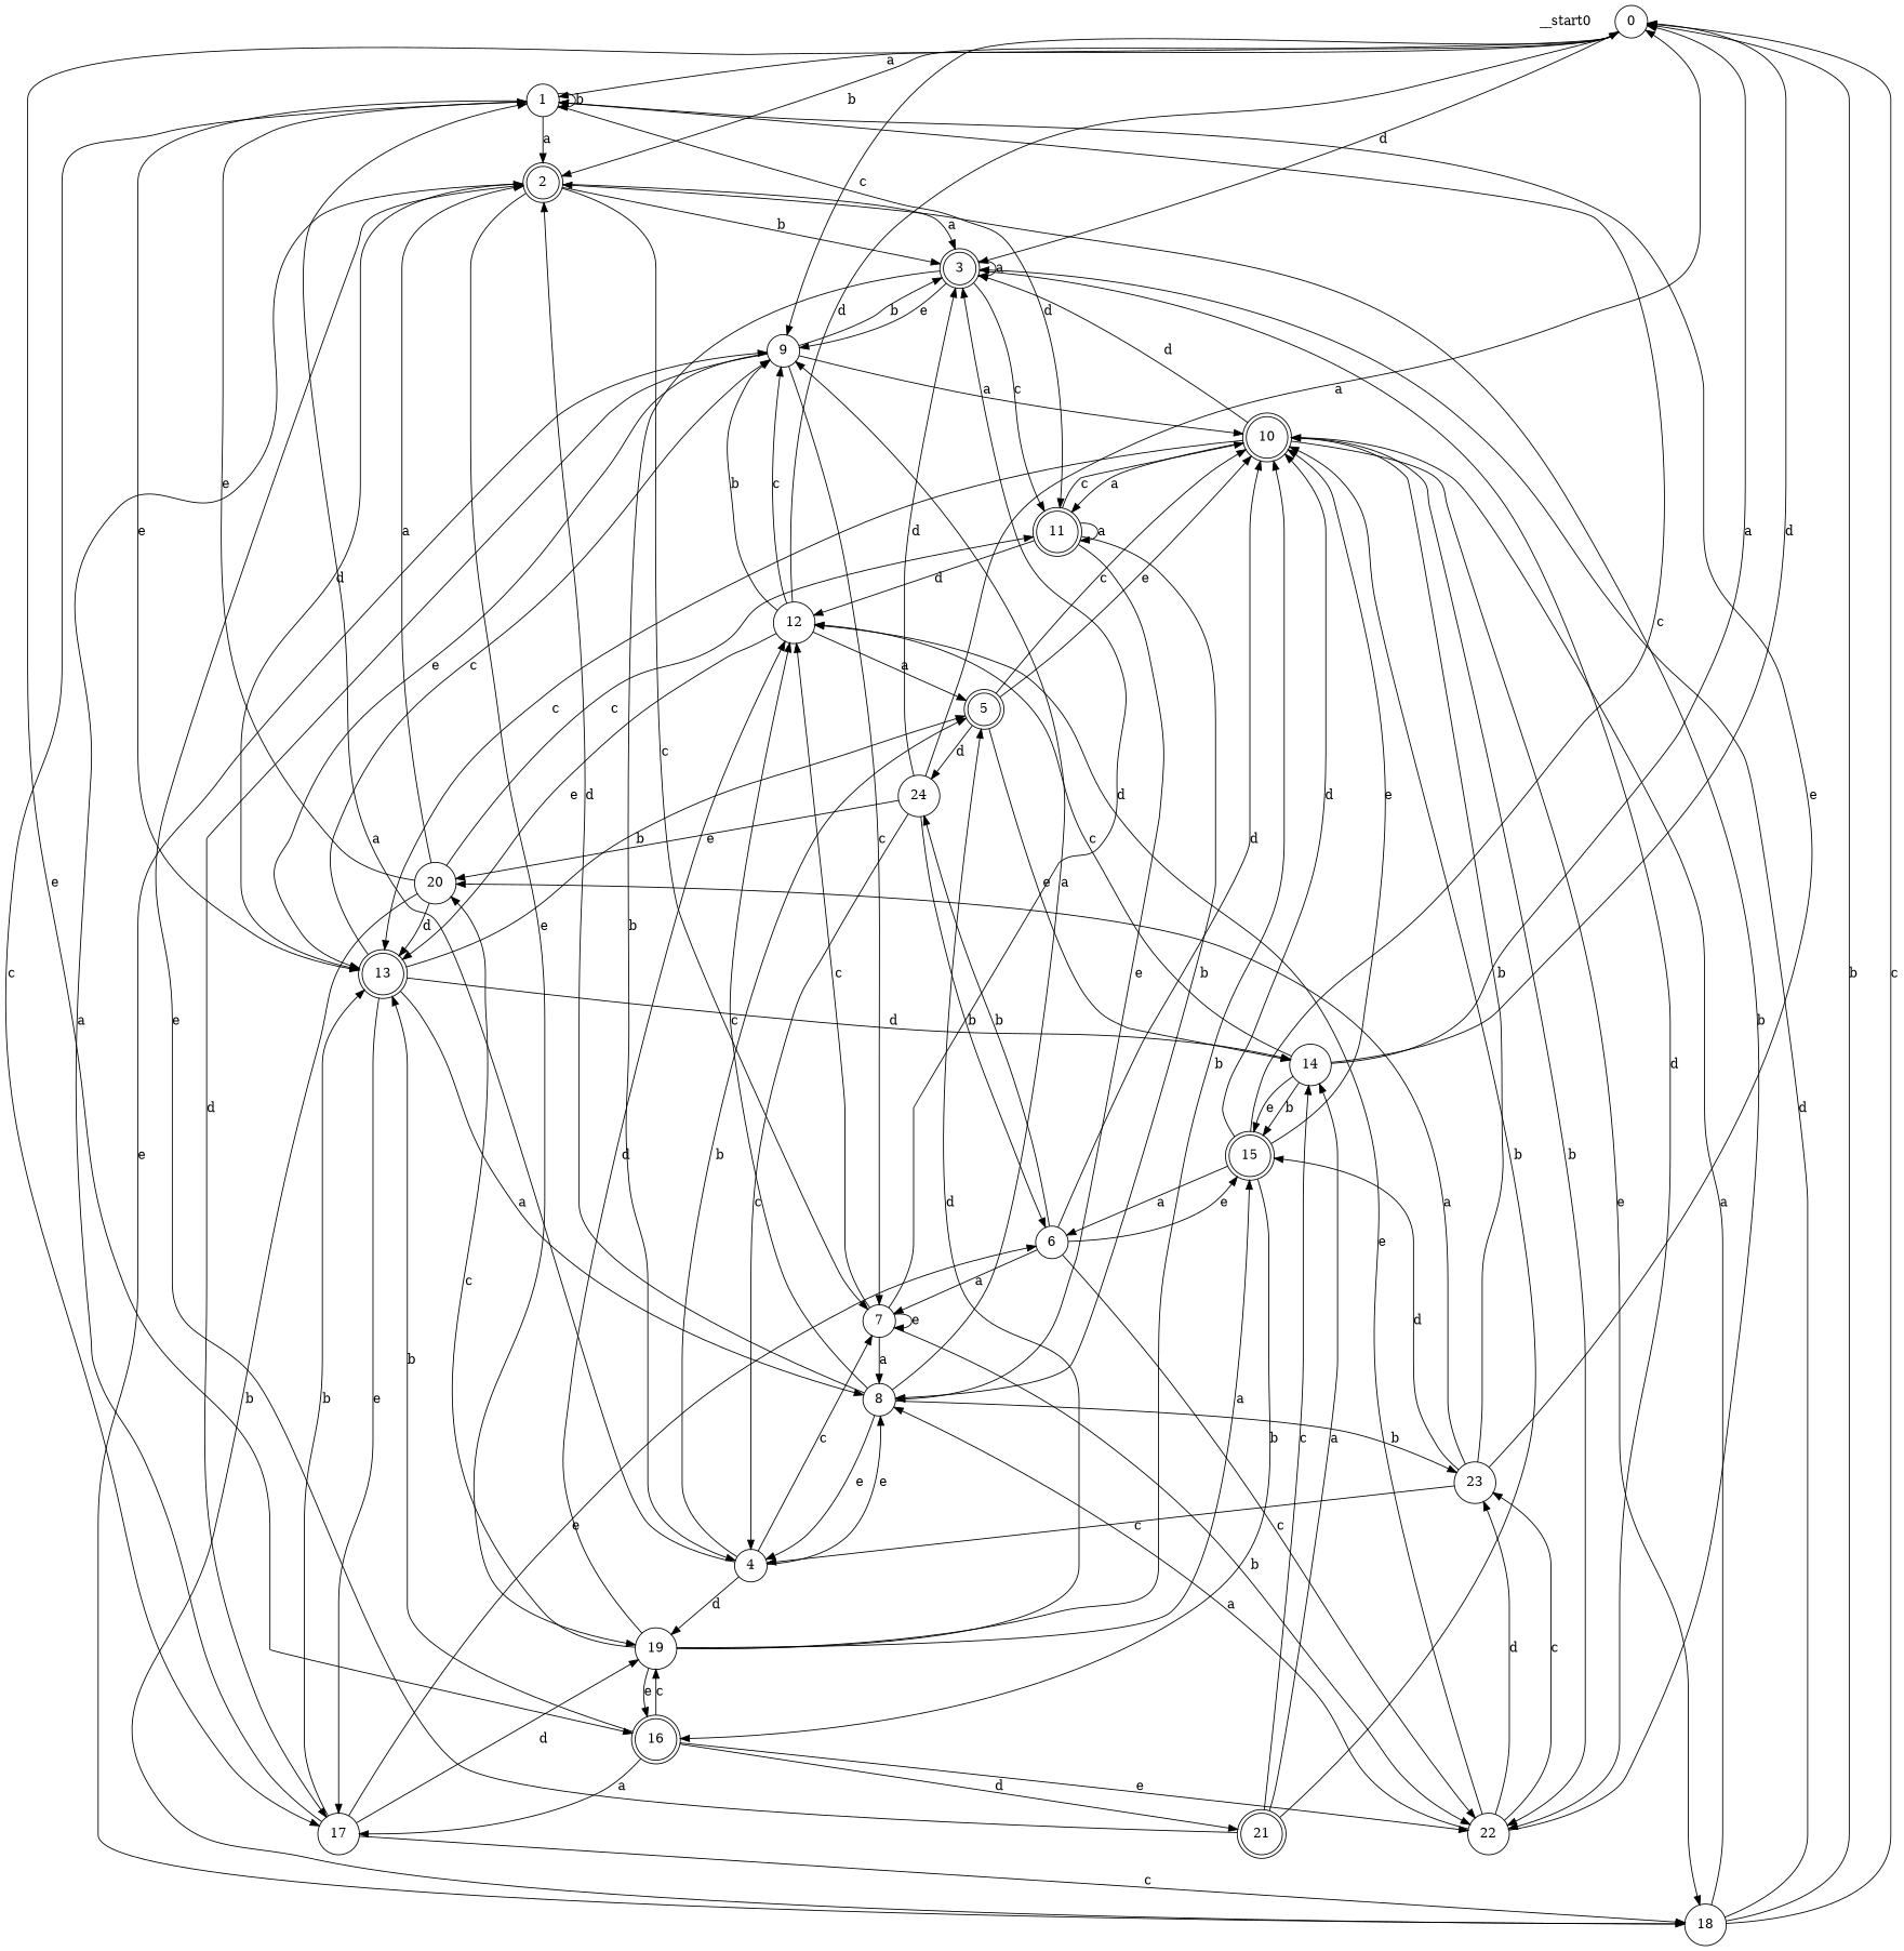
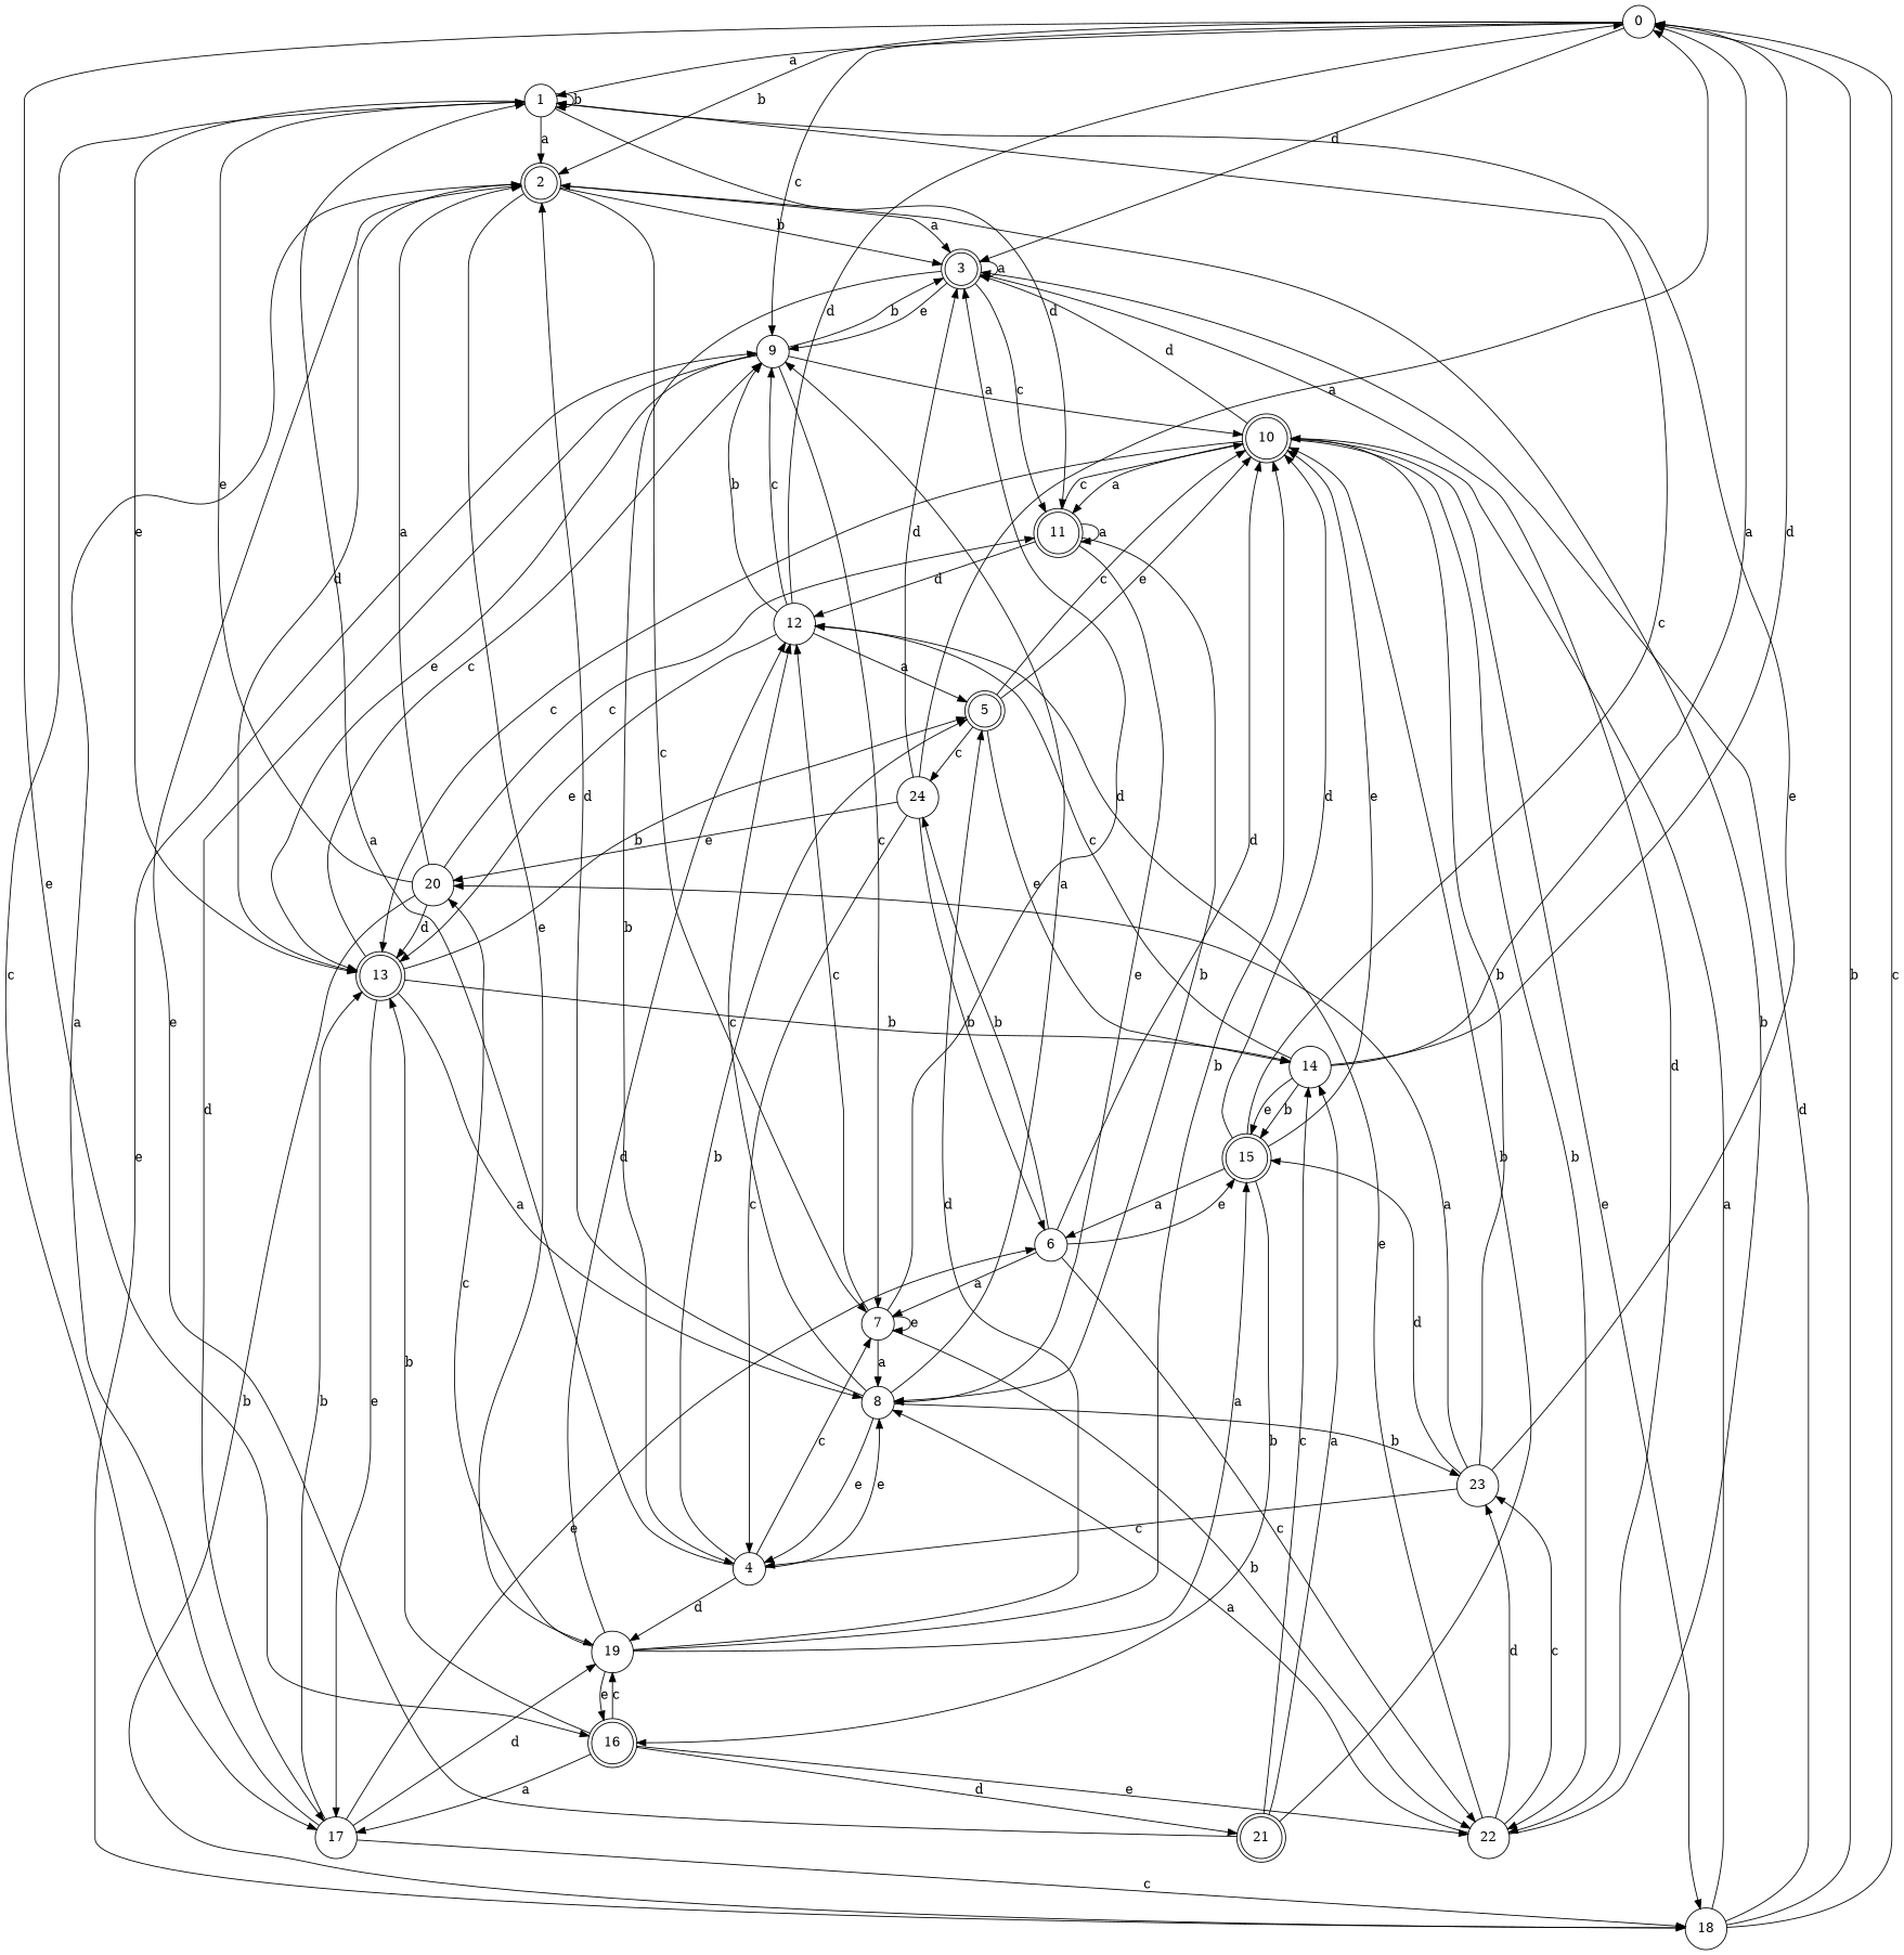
  digraph {
    rankdir=TB
    node [shape=circle color=black fillcolor=white style=filled]
-   __start0 [shape=none color="" fillcolor="" style=""]
    n2 [label=0]
    n3 [label=1]
    n4 [label=2 shape=doublecircle style="rounded,filled"]
    n5 [label=3 shape=doublecircle style="rounded,filled"]
    n6 [label=9]
    n7 [label=16 shape=doublecircle style="rounded,filled"]
    n8 [label=11 shape=doublecircle style="rounded,filled"]
    n9 [label=13 shape=doublecircle style="rounded,filled"]
    n10 [label=17]
    n11 [label=7]
    n12 [label=19]
    n13 [label=4]
    n14 [label=22]
    n15 [label=10 shape=doublecircle style="rounded,filled"]
    n16 [label=21 shape=doublecircle style="rounded,filled"]
    n17 [label=8]
    n18 [label=12]
    n19 [label=5 shape=doublecircle style="rounded,filled"]
    n20 [label=14]
    n21 [label=6]
    n22 [label=18]
    n23 [label=15 shape=doublecircle style="rounded,filled"]
    n24 [label=20]
    n25 [label=23]
    n26 [label=24]
    n2 -> n3 [label=a]
    n2 -> n4 [label=b]
    n2 -> n5 [label=d]
    n2 -> n6 [label=c]
    n2 -> n7 [label=e]
    n3 -> n3 [label=b]
    n3 -> n4 [label=a]
    n3 -> n8 [label=d]
    n3 -> n9 [label=e]
    n3 -> n10 [label=c]
    n4 -> n5 [label=a]
    n4 -> n5 [label=b]
    n4 -> n9 [label=d]
    n4 -> n11 [label=c]
    n4 -> n12 [label=e]
    n5 -> n5 [label=a]
    n5 -> n6 [label=e]
    n5 -> n8 [label=c]
    n5 -> n13 [label=b]
    n5 -> n14 [label=d]
    n6 -> n5 [label=b]
    n6 -> n9 [label=e]
    n6 -> n10 [label=d]
    n6 -> n11 [label=c]
    n6 -> n15 [label=a]
    n7 -> n9 [label=b]
    n7 -> n10 [label=a]
    n7 -> n12 [label=c]
    n7 -> n14 [label=e]
    n7 -> n16 [label=d]
    n8 -> n8 [label=a]
    n8 -> n15 [label=c]
    n8 -> n17 [label=b]
    n8 -> n17 [label=e]
    n8 -> n18 [label=d]
    n9 -> n6 [label=c]
    n9 -> n10 [label=e]
    n9 -> n17 [label=a]
    n9 -> n19 [label=b]
-   n9 -> n20 [label=d]
+   n9 -> n20 [label=b]
    n10 -> n4 [label=a]
    n10 -> n9 [label=b]
    n10 -> n12 [label=d]
    n10 -> n21 [label=e]
    n10 -> n22 [label=c]
    n11 -> n5 [label=d]
    n11 -> n11 [label=e]
    n11 -> n14 [label=b]
    n11 -> n17 [label=a]
    n11 -> n18 [label=c]
    n12 -> n7 [label=e]
    n12 -> n15 [label=b]
    n12 -> n18 [label=d]
    n12 -> n19 [label=d]
    n12 -> n23 [label=a]
    n12 -> n24 [label=c]
    n13 -> n3 [label=a]
    n13 -> n11 [label=c]
    n13 -> n12 [label=d]
    n13 -> n17 [label=e]
    n13 -> n19 [label=b]
    n14 -> n4 [label=b]
    n14 -> n17 [label=a]
    n14 -> n18 [label=e]
    n14 -> n25 [label=c]
    n14 -> n25 [label=d]
    n15 -> n5 [label=d]
    n15 -> n8 [label=a]
    n15 -> n9 [label=c]
    n15 -> n14 [label=b]
    n15 -> n22 [label=e]
    n16 -> n4 [label=e]
    n16 -> n15 [label=b]
    n16 -> n20 [label=a]
    n16 -> n20 [label=c]
    n17 -> n4 [label=d]
    n17 -> n6 [label=a]
    n17 -> n13 [label=e]
    n17 -> n18 [label=c]
    n17 -> n25 [label=b]
    n18 -> n2 [label=d]
    n18 -> n6 [label=b]
    n18 -> n6 [label=c]
    n18 -> n9 [label=e]
    n18 -> n19 [label=a]
    n19 -> n15 [label=c]
    n19 -> n15 [label=e]
    n19 -> n20 [label=e]
-   n19 -> n26 [label=d]
+   n19 -> n26 [label=c]
    n20 -> n2 [label=a]
    n20 -> n2 [label=d]
    n20 -> n18 [label=c]
    n20 -> n23 [label=b]
    n20 -> n23 [label=e]
    n21 -> n11 [label=a]
    n21 -> n14 [label=c]
    n21 -> n15 [label=d]
    n21 -> n23 [label=e]
    n21 -> n26 [label=b]
    n22 -> n2 [label=b]
    n22 -> n2 [label=c]
    n22 -> n5 [label=d]
    n22 -> n6 [label=e]
    n22 -> n15 [label=a]
    n23 -> n3 [label=c]
    n23 -> n7 [label=b]
    n23 -> n15 [label=d]
    n23 -> n15 [label=e]
    n23 -> n21 [label=a]
    n24 -> n3 [label=e]
    n24 -> n4 [label=a]
    n24 -> n8 [label=c]
    n24 -> n9 [label=d]
    n24 -> n22 [label=b]
    n25 -> n3 [label=e]
    n25 -> n13 [label=c]
    n25 -> n15 [label=b]
    n25 -> n23 [label=d]
    n25 -> n24 [label=a]
    n26 -> n2 [label=a]
    n26 -> n5 [label=d]
    n26 -> n13 [label=c]
    n26 -> n21 [label=b]
    n26 -> n24 [label=e]
  }
